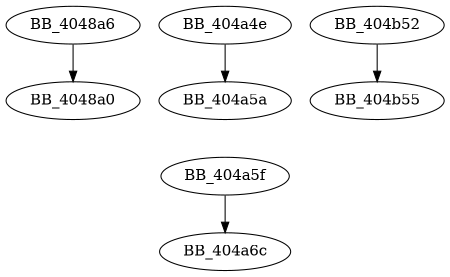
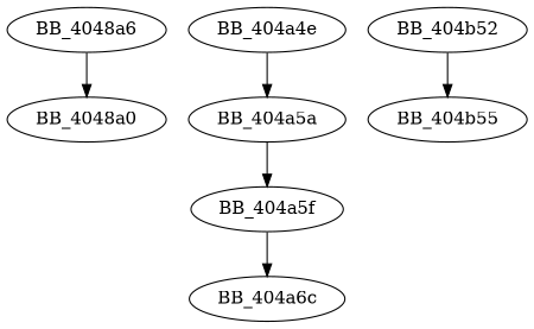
  digraph {
    BB_4048a6
    BB_4048a0
    BB_404a4e
    BB_404a5a
    BB_404a5f
    BB_404a6c
    BB_404b52
    BB_404b55
    BB_4048a6 -> BB_4048a0
    BB_404a4e -> BB_404a5a
+   BB_404a5a -> BB_404a5f
    BB_404a5f -> BB_404a6c
    BB_404b52 -> BB_404b55
  }
